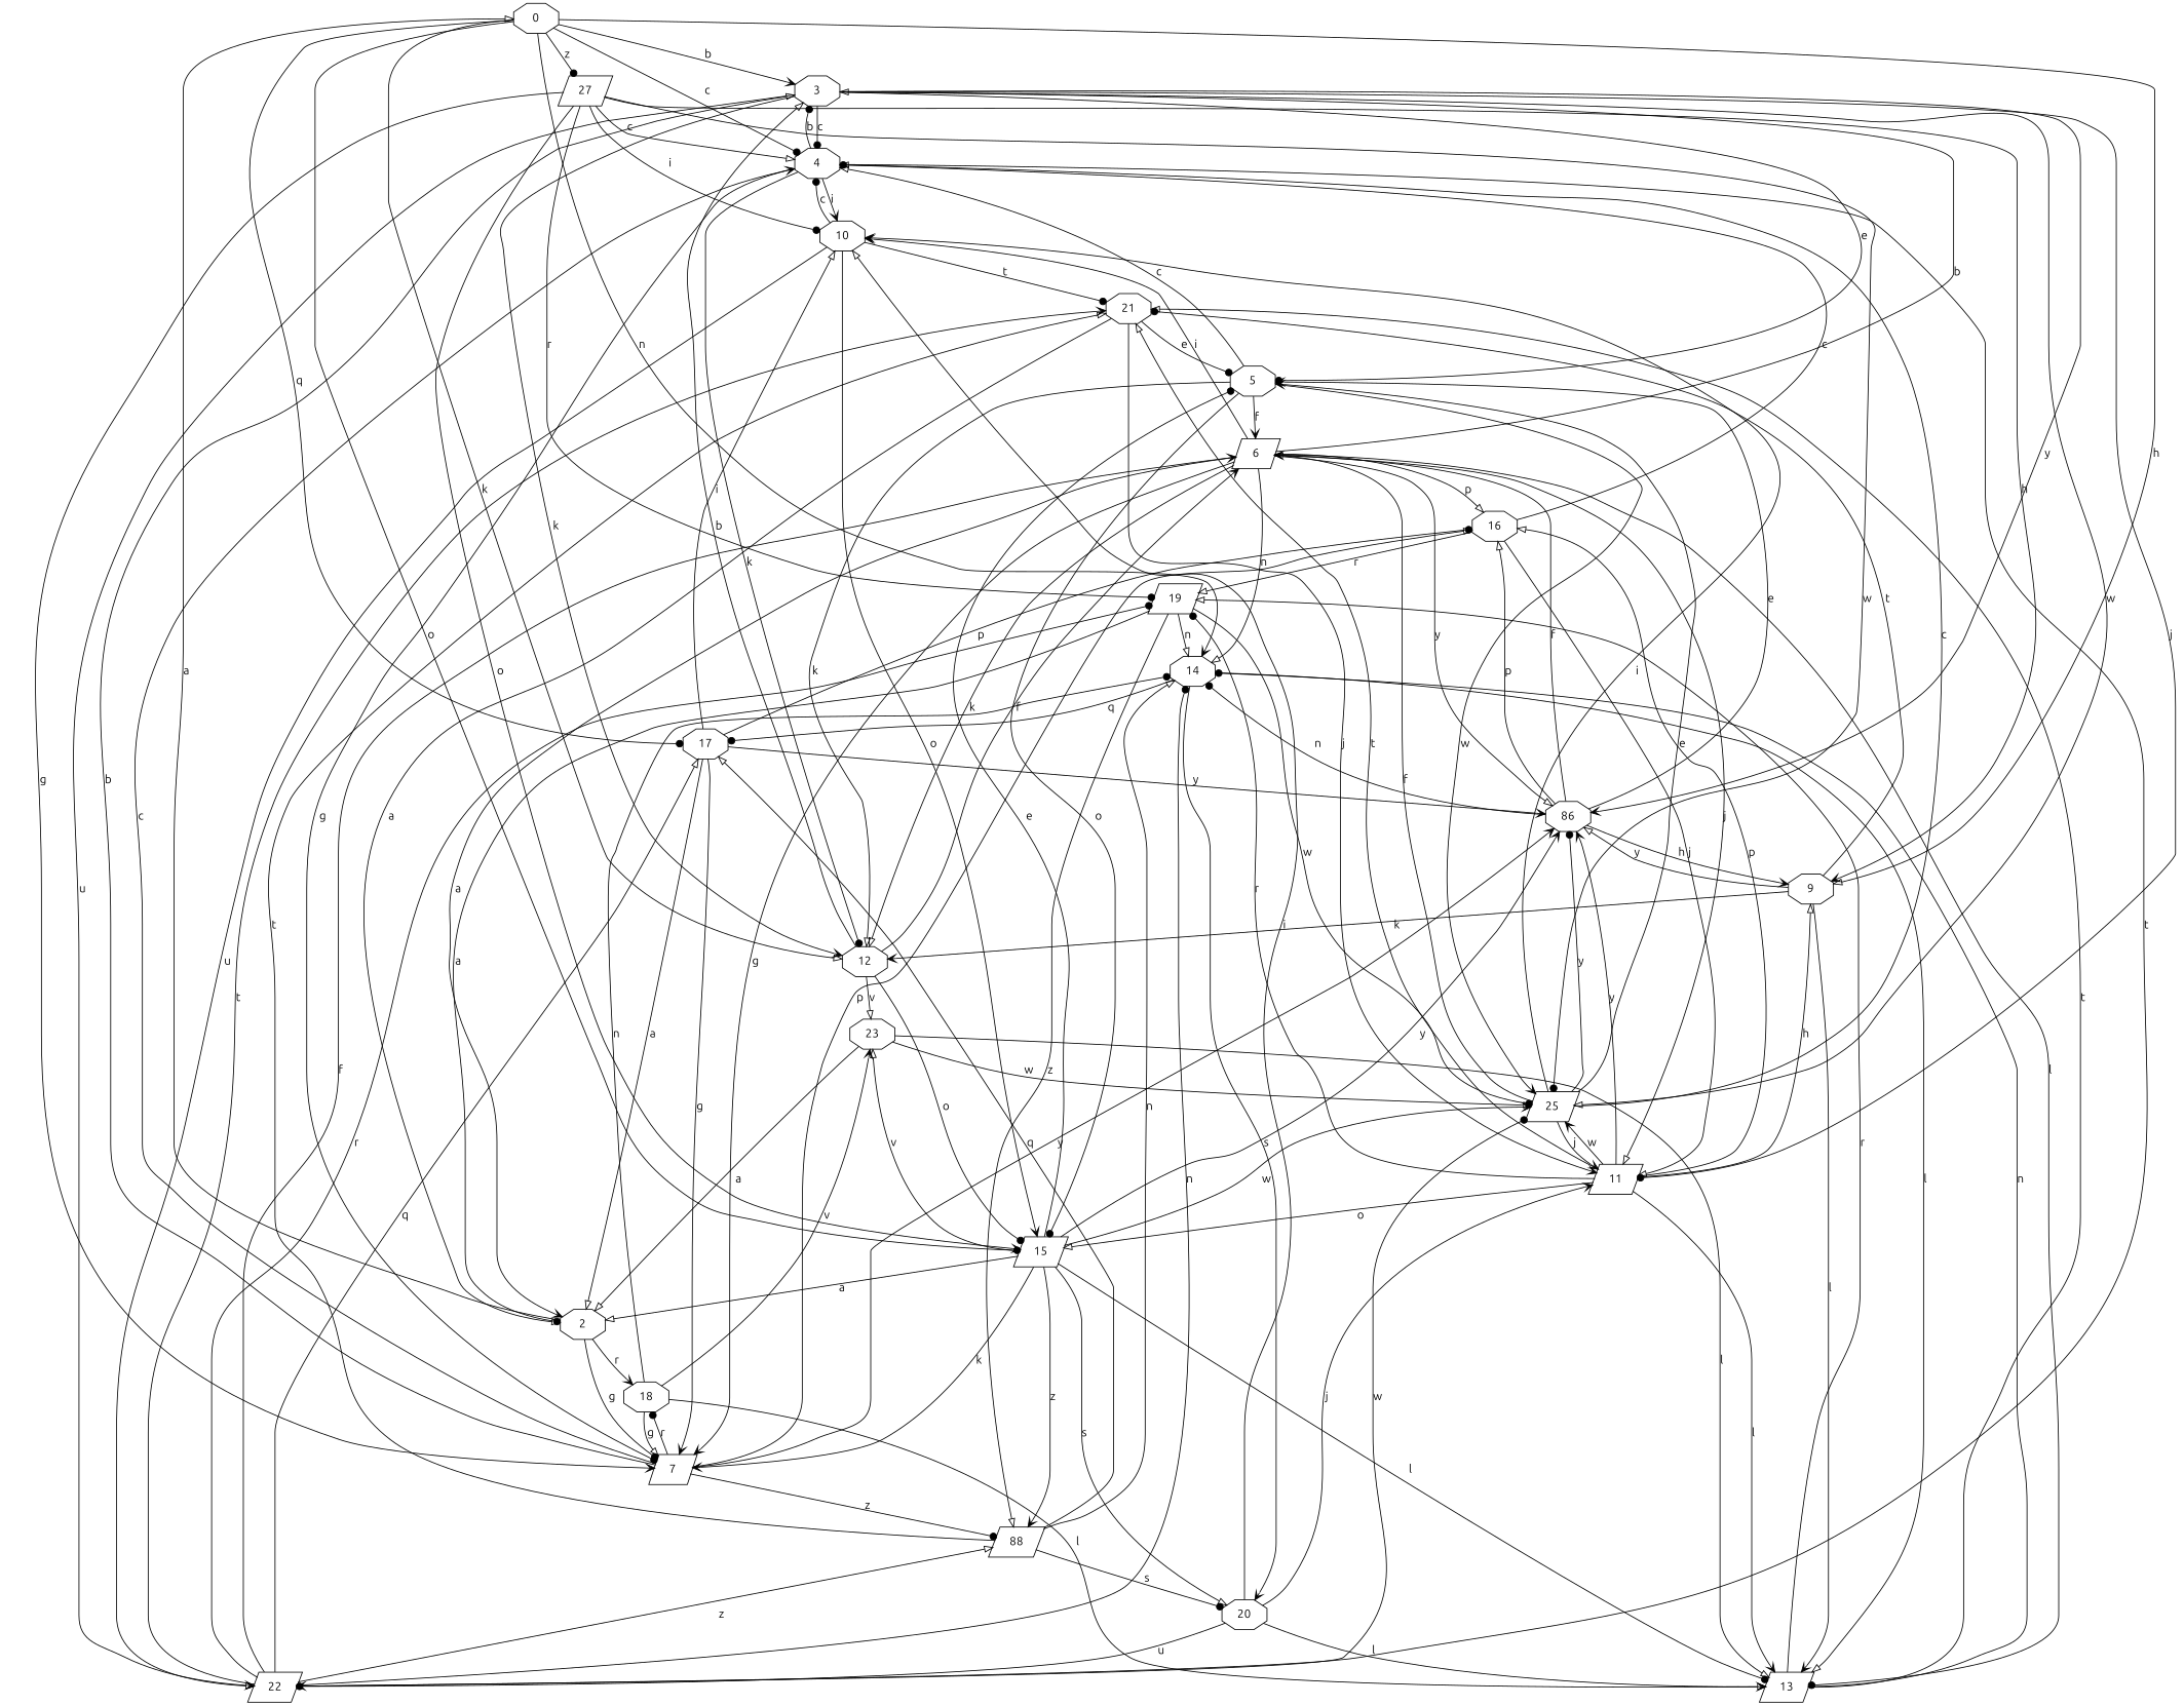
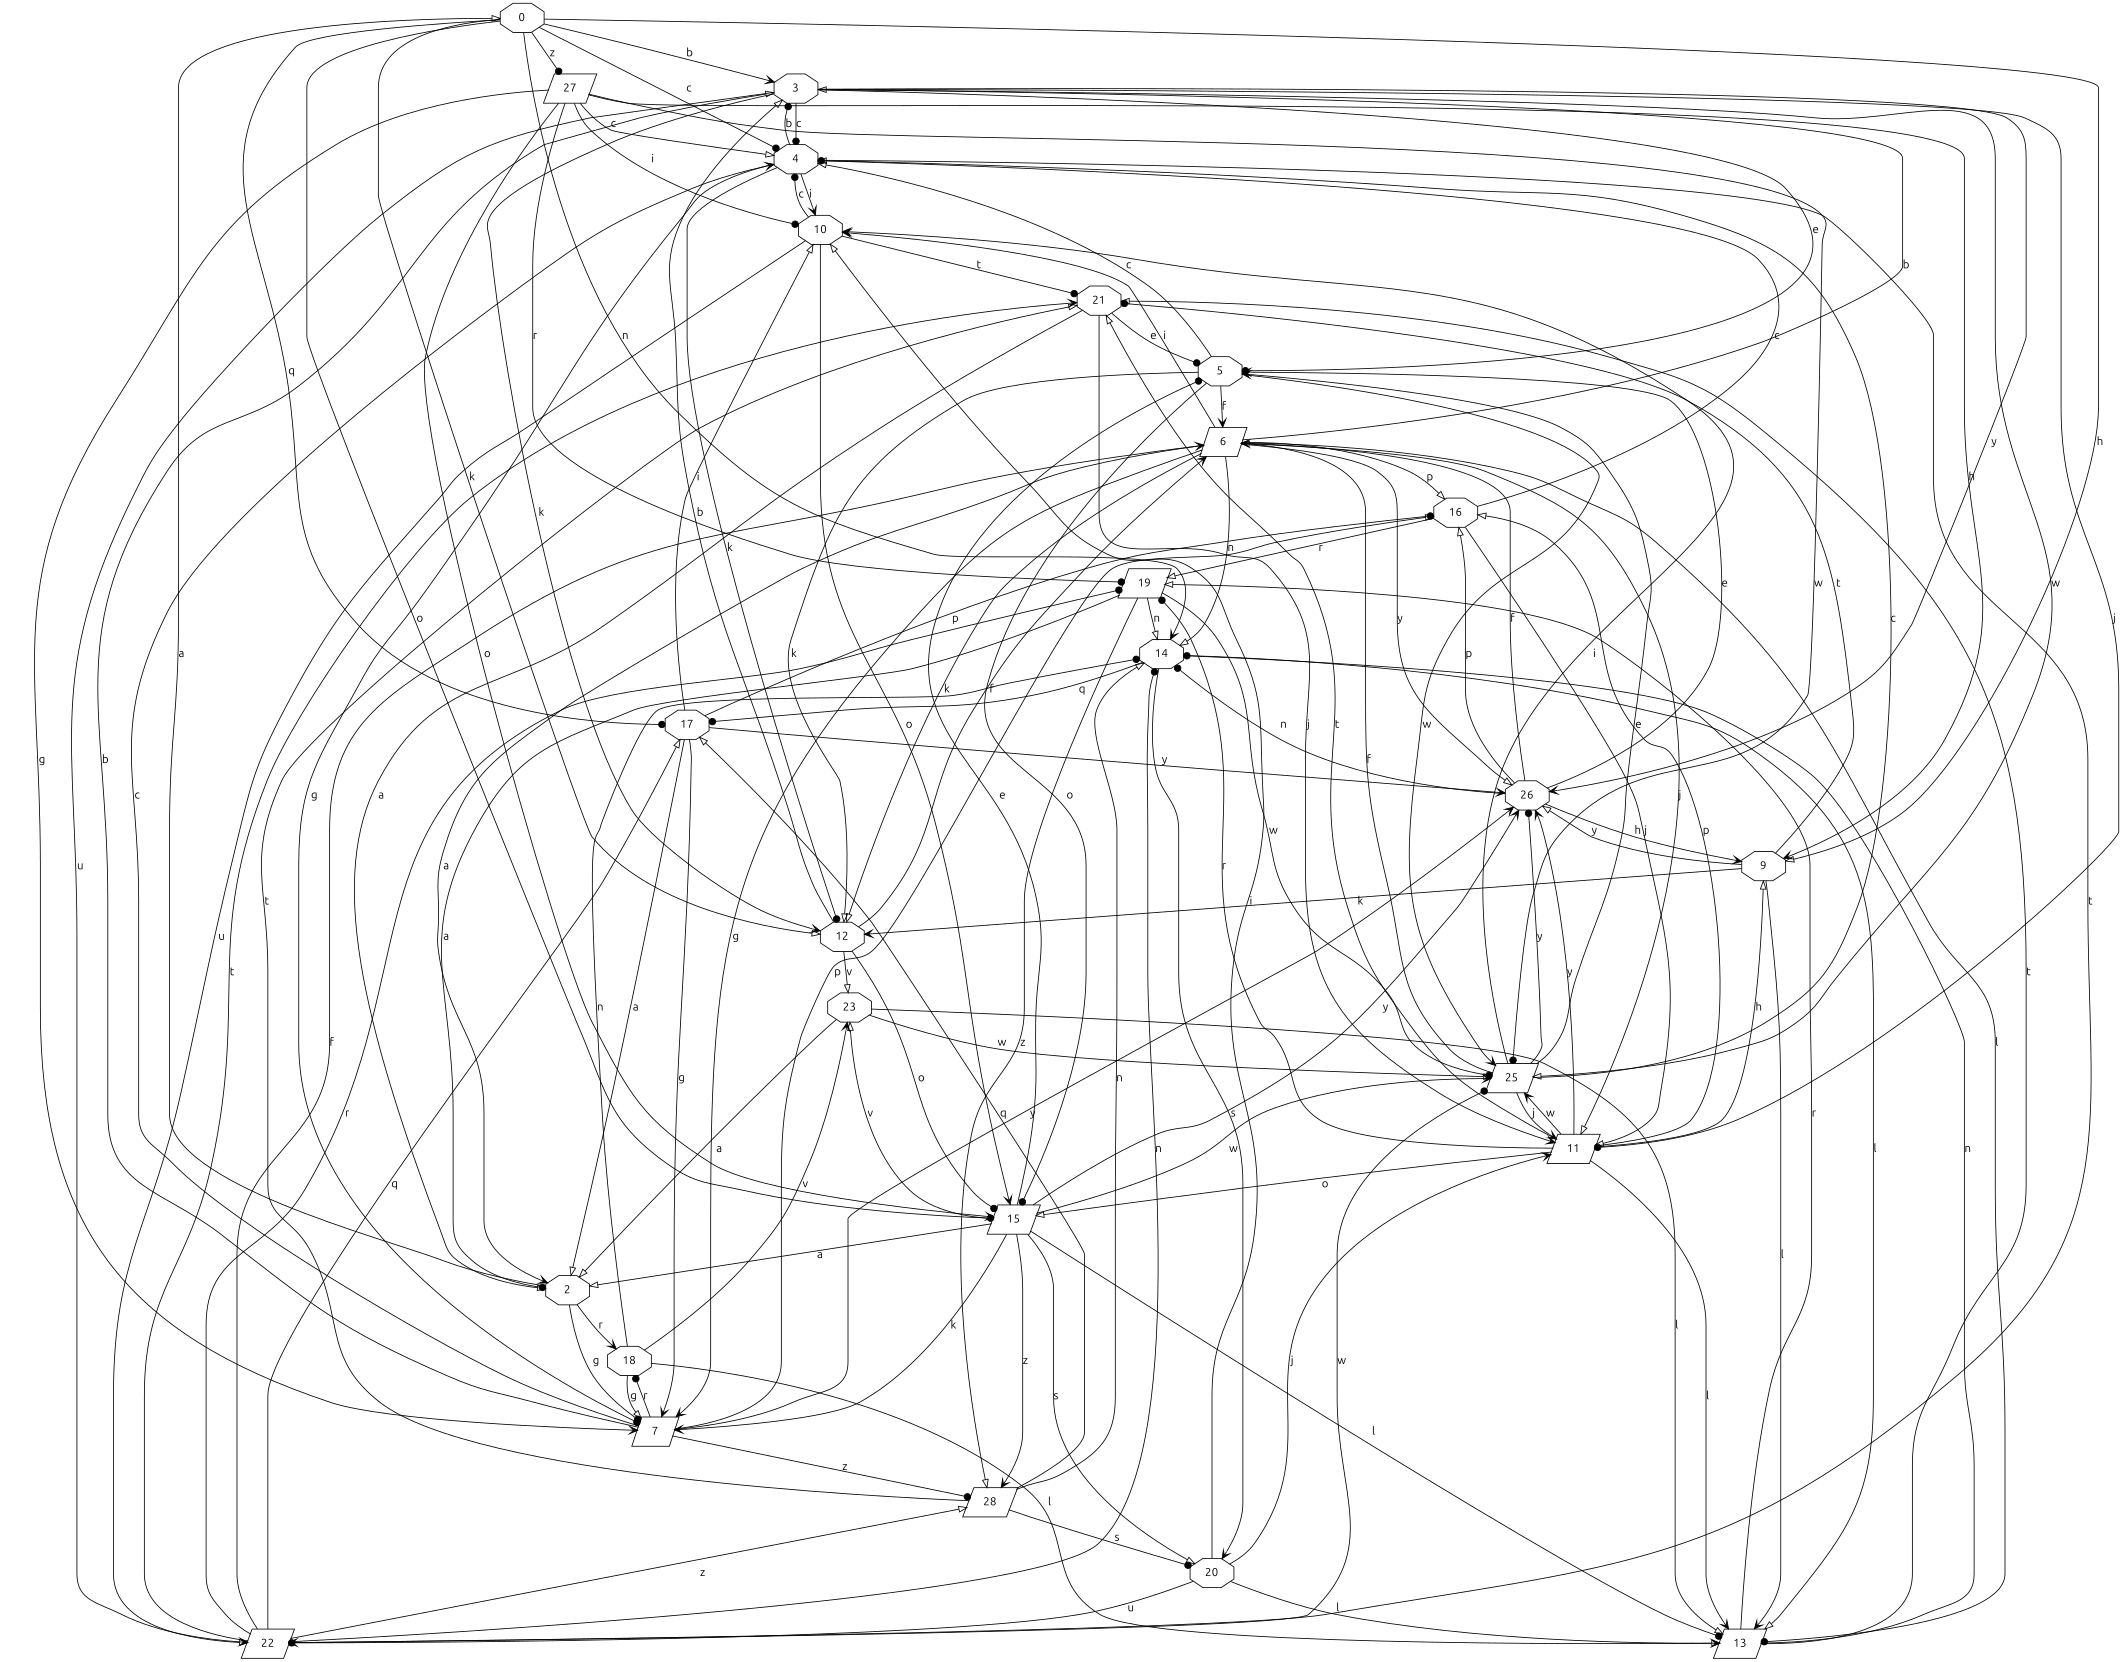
  strict digraph {
    fontname=Ubuntu
    node [fontname=Ubuntu shape=octagon]
    edge [arrowhead=onormal fontname=Ubuntu]
    0
    3
    4
    9
    12
    14
    15 [shape=parallelogram]
    17
    27 [shape=parallelogram]
    5
    11 [shape=parallelogram]
    22 [shape=parallelogram]
    25 [shape=parallelogram]
-   26 [label=86]
+   26
    7 [shape=parallelogram]
    10
    13 [shape=parallelogram]
    21
    6 [shape=parallelogram]
    23
    20
    2
-   28 [shape=parallelogram label=88]
+   28 [shape=parallelogram]
    16
    19 [shape=parallelogram]
    18
    0 -> 3 [arrowhead=vee label=b]
    0 -> 4 [arrowhead=dot label=c]
    0 -> 9 [label=h]
    0 -> 12 [label=k]
    0 -> 14 [arrowhead=vee label=n]
    0 -> 15 [arrowhead=dot label=o]
    0 -> 17 [arrowhead=dot label=q]
    0 -> 27 [arrowhead=dot label=z]
    3 -> 4 [arrowhead=dot label=c]
    3 -> 12 [arrowhead=vee label=k]
    3 -> 5 [arrowhead=dot label=e]
    3 -> 11 [arrowhead=dot label=j]
    3 -> 22 [arrowhead=vee label=u]
    3 -> 25 [label=w]
    3 -> 26 [arrowhead=vee label=y]
    4 -> 3 [arrowhead=dot label=b]
    4 -> 12 [arrowhead=dot label=k]
    4 -> 22 [arrowhead=vee label=t]
    4 -> 7 [arrowhead=dot label=g]
    4 -> 10 [arrowhead=vee label=i]
    9 -> 12 [arrowhead=vee label=k]
    9 -> 26 [label=y]
    9 -> 13 [arrowhead=vee label=l]
    9 -> 21 [arrowhead=dot label=t]
    12 -> 3 [label=b]
    12 -> 15 [arrowhead=dot label=o]
    12 -> 6 [arrowhead=vee label=f]
    12 -> 23 [label=v]
    14 -> 17 [arrowhead=dot label=q]
    14 -> 13 [label=l]
    14 -> 20 [arrowhead=vee label=s]
    15 -> 5 [arrowhead=dot label=e]
    15 -> 25 [arrowhead=vee label=w]
    15 -> 26 [arrowhead=vee label=y]
    15 -> 7 [arrowhead=vee label=k]
    15 -> 13 [arrowhead=dot label=l]
    15 -> 23 [label=v]
    15 -> 20 [label=s]
    15 -> 2 [label=a]
    15 -> 28 [arrowhead=vee label=z]
    17 -> 26 [arrowhead=vee label=y]
    17 -> 7 [arrowhead=vee label=g]
    17 -> 10 [label=i]
    17 -> 2 [label=a]
    17 -> 16 [arrowhead=dot label=p]
    27 -> 4 [label=c]
    27 -> 9 [arrowhead=vee label=h]
    27 -> 15 [arrowhead=vee label=o]
    27 -> 25 [arrowhead=dot label=w]
    27 -> 7 [arrowhead=vee label=g]
    27 -> 10 [arrowhead=dot label=i]
    27 -> 19 [arrowhead=dot label=r]
    5 -> 4 [label=c]
    5 -> 12 [label=k]
    5 -> 15 [arrowhead=dot label=o]
    5 -> 25 [arrowhead=vee label=w]
    5 -> 6 [arrowhead=vee label=f]
    11 -> 9 [label=h]
    11 -> 15 [label=o]
    11 -> 25 [arrowhead=vee label=w]
    11 -> 26 [arrowhead=vee label=y]
    11 -> 13 [arrowhead=vee label=l]
    11 -> 21 [label=t]
    11 -> 16 [label=p]
    11 -> 19 [arrowhead=dot label=r]
    22 -> 14 [arrowhead=dot label=n]
    22 -> 17 [label=q]
    22 -> 25 [arrowhead=dot label=w]
    22 -> 21 [arrowhead=vee label=t]
    22 -> 6 [arrowhead=vee label=f]
    22 -> 28 [label=z]
    22 -> 19 [arrowhead=dot label=r]
    25 -> 4 [label=c]
    25 -> 5 [arrowhead=vee label=e]
    25 -> 11 [arrowhead=vee label=j]
    25 -> 26 [arrowhead=dot label=y]
    25 -> 10 [arrowhead=vee label=i]
    25 -> 6 [label=f]
    26 -> 9 [arrowhead=vee label=h]
    26 -> 14 [arrowhead=dot label=n]
    26 -> 5 [arrowhead=vee label=e]
    26 -> 6 [arrowhead=vee label=f]
    26 -> 16 [label=p]
    7 -> 3 [label=b]
    7 -> 4 [arrowhead=vee label=c]
    7 -> 26 [arrowhead=vee label=y]
    7 -> 28 [arrowhead=dot label=z]
    7 -> 16 [label=p]
    7 -> 18 [arrowhead=dot label=r]
    10 -> 4 [arrowhead=dot label=c]
    10 -> 15 [arrowhead=vee label=o]
    10 -> 22 [label=u]
    10 -> 21 [arrowhead=dot label=t]
    13 -> 14 [arrowhead=dot label=n]
    13 -> 21 [label=t]
    13 -> 19 [label=r]
    21 -> 5 [arrowhead=dot label=e]
    21 -> 11 [arrowhead=vee label=j]
    21 -> 2 [label=a]
    6 -> 3 [label=b]
    6 -> 12 [label=k]
    6 -> 14 [label=n]
    6 -> 11 [label=j]
    6 -> 26 [label=y]
    6 -> 7 [arrowhead=vee label=g]
    6 -> 10 [arrowhead=vee label=i]
    6 -> 13 [arrowhead=dot label=l]
    6 -> 2 [arrowhead=vee label=a]
    6 -> 16 [label=p]
    23 -> 25 [label=w]
    23 -> 13 [label=l]
    23 -> 2 [label=a]
    20 -> 11 [arrowhead=vee label=j]
    20 -> 22 [arrowhead=dot label=u]
    20 -> 10 [label=i]
    20 -> 13 [label=l]
    2 -> 0 [label=a]
    2 -> 7 [arrowhead=dot label=g]
    2 -> 18 [arrowhead=vee label=r]
    28 -> 14 [label=n]
    28 -> 17 [label=q]
    28 -> 21 [label=t]
    28 -> 20 [arrowhead=dot label=s]
    16 -> 4 [arrowhead=dot label=c]
    16 -> 11 [label=j]
    16 -> 19 [label=r]
    19 -> 14 [label=n]
    19 -> 25 [arrowhead=dot label=w]
    19 -> 2 [arrowhead=dot label=a]
    19 -> 28 [label=z]
    18 -> 14 [arrowhead=dot label=n]
    18 -> 7 [label=g]
    18 -> 13 [arrowhead=vee label=l]
    18 -> 23 [arrowhead=vee label=v]
  }
